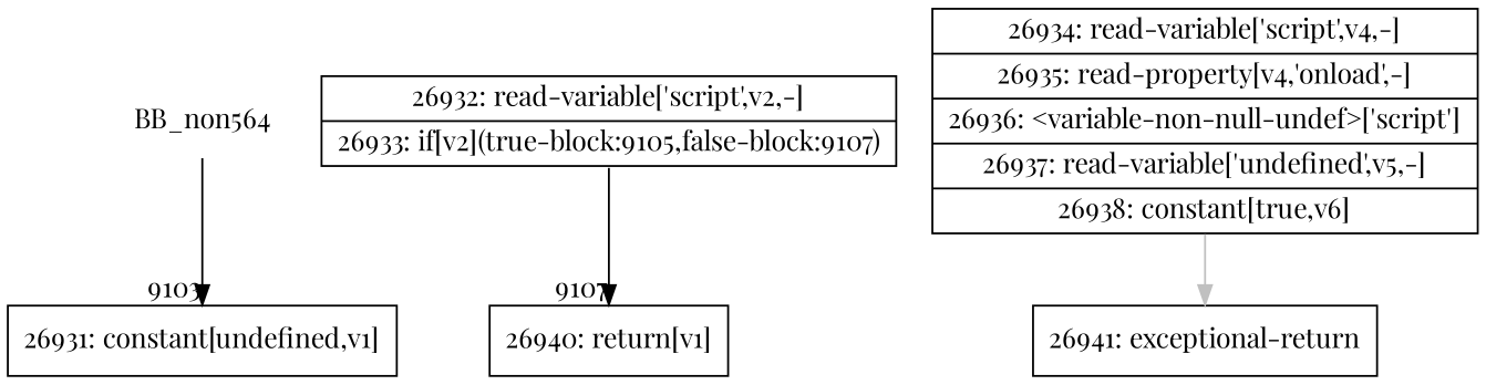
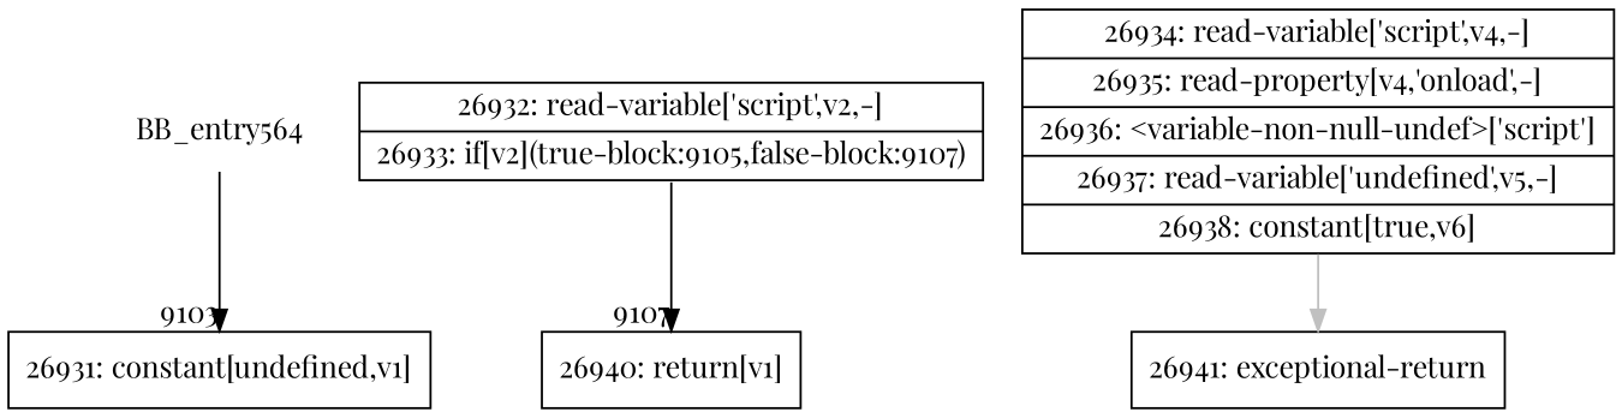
  digraph {
    fontname="Playfair Display"
    rankdir=TD
    node [fontname="Playfair Display" shape=record]
    edge [fontname="Playfair Display" headport=n tailport=s]
-   BB_entry564 [shape=none label=BB_non564]
+   BB_entry564 [shape=none]
    n2 [label="{26931: constant[undefined,v1]}"]
    n3 [label="{26932: read-variable['script',v2,-]|26933: if[v2](true-block:9105,false-block:9107)}"]
    n4 [label="{26940: return[v1]}"]
    n5 [label="{26934: read-variable['script',v4,-]|26935: read-property[v4,'onload',-]|26936: \<variable-non-null-undef\>['script']|26937: read-variable['undefined',v5,-]|26938: constant[true,v6]}"]
    n6 [label="{26941: exceptional-return}"]
    BB_entry564 -> n2 [headlabel="    9103"]
    n3 -> n4 [headlabel="      9107"]
    n5 -> n6 [color=gray]
  }
